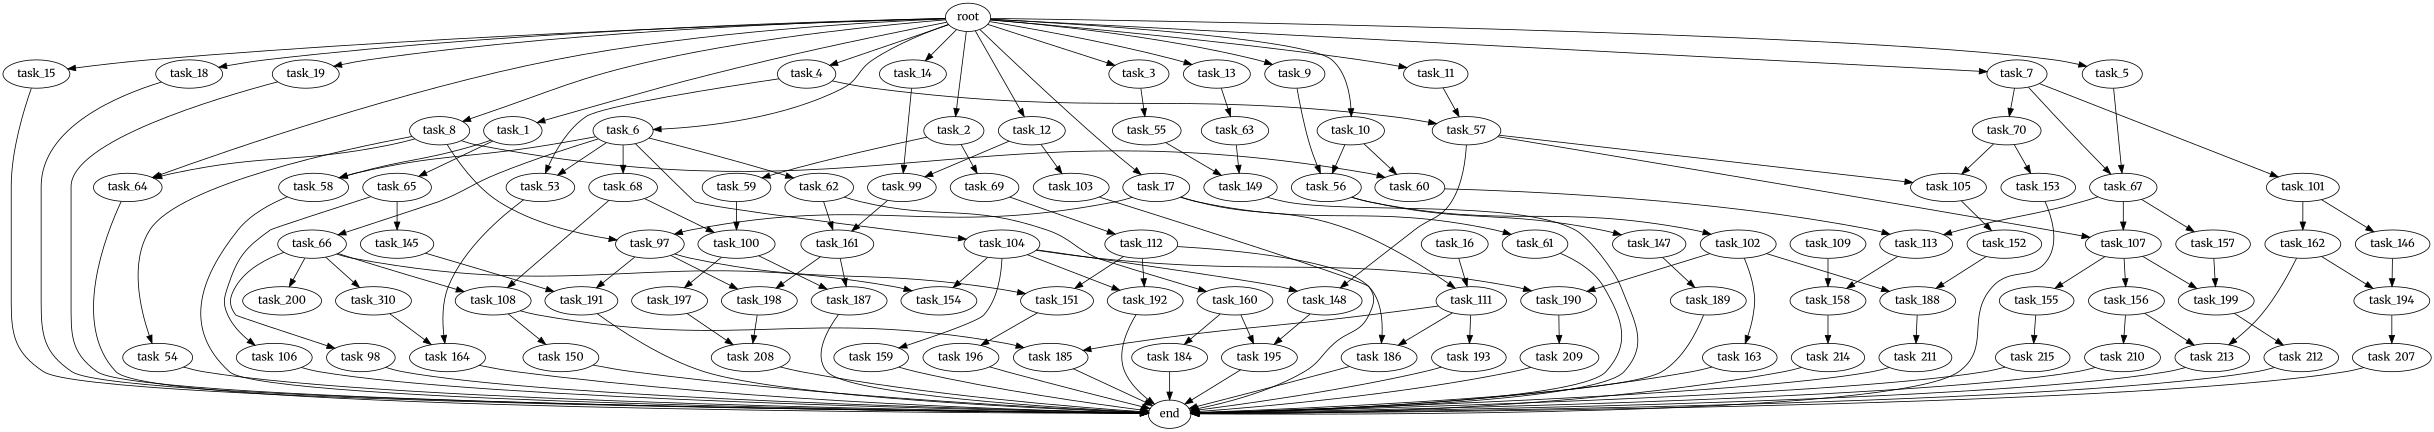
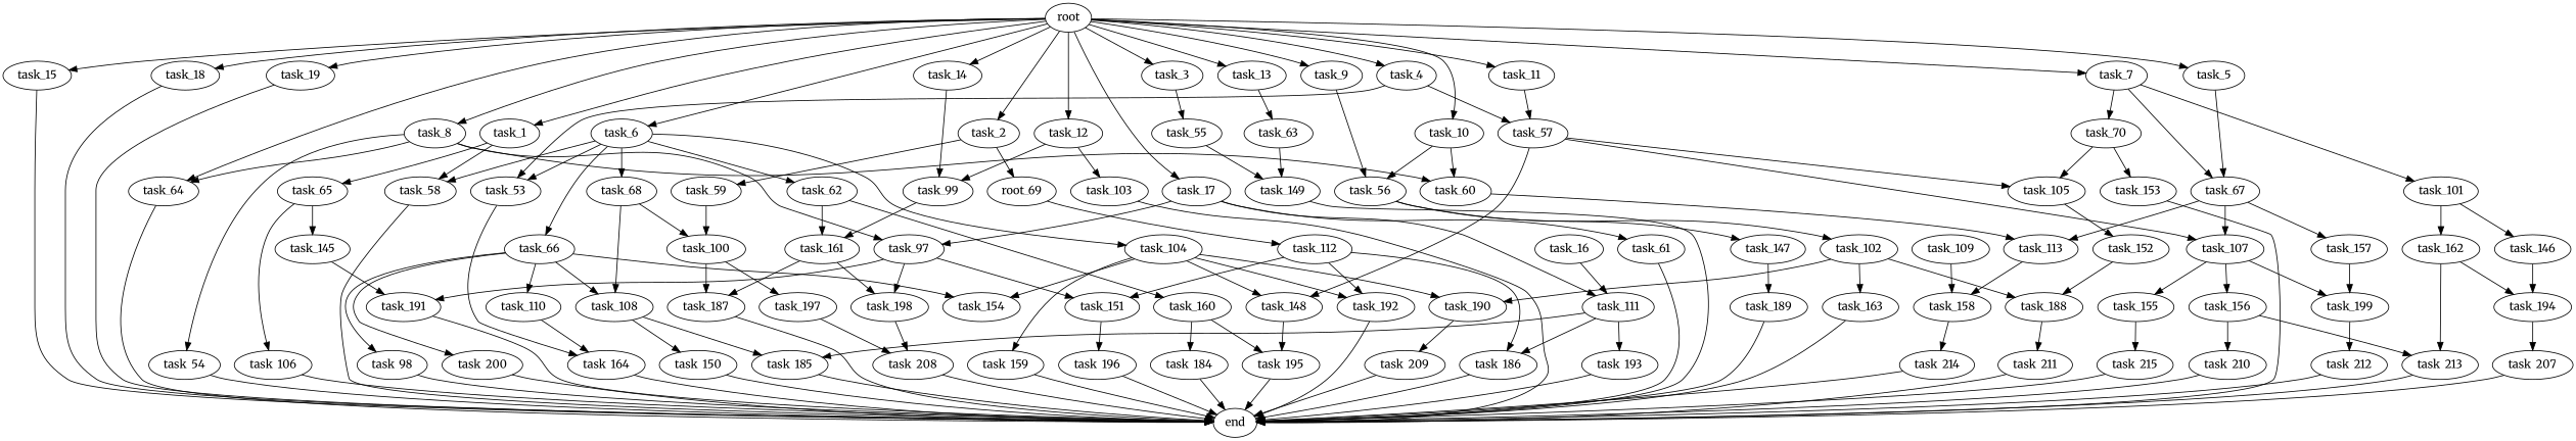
  digraph {
    fontname=Merriweather
    node [fontname=Merriweather]
    edge [fontname=Merriweather]
    root
    task_1
    task_2
    task_3
    task_4
    task_5
    task_6
    task_7
    task_8
    task_9
    task_10
    task_11
    task_12
    task_13
    task_14
    task_15
    task_17
    task_18
    task_19
    task_64
    task_58
    task_65
    task_59
-   task_69
+   task_69 [label=root_69]
    task_55
    task_53
    task_57
    task_67
    task_62
    task_66
    task_68
    task_104
    task_70
    task_101
    task_54
    task_60
    task_97
    task_56
    task_99
    task_103
    task_63
    end
    task_16
    task_111
    task_61
    task_106
    task_145
    task_100
    task_112
    task_149
    task_164
    task_105
    task_107
    task_148
    task_109
    task_158
    task_160
    task_161
    task_98
    task_108
-   task_110 [label=task_310]
+   task_110
    task_154
    task_200
    task_190
    task_159
    task_192
    task_113
    task_157
    task_153
    task_146
    task_162
    task_151
    task_191
    task_198
    task_102
    task_147
    task_185
    task_186
    task_193
    task_163
    task_188
    task_189
    task_152
    task_155
    task_156
    task_199
    task_195
    task_187
    task_197
    task_184
    task_150
    task_196
    task_208
    task_194
    task_213
    task_211
    task_209
    task_215
    task_210
    task_212
    task_214
    task_207
    root -> task_1
    root -> task_2
    root -> task_3
    root -> task_4
    root -> task_5
    root -> task_6
    root -> task_7
    root -> task_8
    root -> task_9
    root -> task_10
    root -> task_11
    root -> task_12
    root -> task_13
    root -> task_14
    root -> task_15
    root -> task_17
    root -> task_18
    root -> task_19
    root -> task_64
    task_1 -> task_58
    task_1 -> task_65
    task_2 -> task_59
    task_2 -> task_69
    task_3 -> task_55
    task_4 -> task_53
    task_4 -> task_57
    task_5 -> task_67
    task_6 -> task_58
    task_6 -> task_53
    task_6 -> task_62
    task_6 -> task_66
    task_6 -> task_68
    task_6 -> task_104
    task_7 -> task_67
    task_7 -> task_70
    task_7 -> task_101
    task_8 -> task_64
    task_8 -> task_54
    task_8 -> task_60
    task_8 -> task_97
    task_9 -> task_56
    task_10 -> task_60
    task_10 -> task_56
    task_11 -> task_57
    task_12 -> task_99
    task_12 -> task_103
    task_13 -> task_63
    task_14 -> task_99
    task_15 -> end
    task_17 -> task_97
    task_17 -> task_111
    task_17 -> task_61
    task_18 -> end
    task_19 -> end
    task_64 -> end
    task_58 -> end
    task_65 -> task_106
    task_65 -> task_145
    task_59 -> task_100
    task_69 -> task_112
    task_55 -> task_149
    task_53 -> task_164
    task_57 -> task_105
    task_57 -> task_107
    task_57 -> task_148
    task_67 -> task_107
    task_67 -> task_113
    task_67 -> task_157
    task_62 -> task_160
    task_62 -> task_161
    task_66 -> task_98
    task_66 -> task_108
    task_66 -> task_110
    task_66 -> task_154
    task_66 -> task_200
    task_68 -> task_100
    task_68 -> task_108
    task_104 -> task_148
    task_104 -> task_154
    task_104 -> task_190
    task_104 -> task_159
    task_104 -> task_192
    task_70 -> task_105
    task_70 -> task_153
    task_101 -> task_146
    task_101 -> task_162
    task_54 -> end
    task_60 -> task_113
    task_97 -> task_151
    task_97 -> task_191
    task_97 -> task_198
    task_56 -> task_102
    task_56 -> task_147
    task_99 -> task_161
    task_103 -> end
    task_63 -> task_149
    task_16 -> task_111
    task_111 -> task_185
    task_111 -> task_186
    task_111 -> task_193
    task_61 -> end
    task_106 -> end
    task_145 -> task_191
    task_100 -> task_187
    task_100 -> task_197
    task_112 -> task_192
    task_112 -> task_151
    task_112 -> task_186
    task_149 -> end
    task_164 -> end
    task_105 -> task_152
    task_107 -> task_155
    task_107 -> task_156
    task_107 -> task_199
    task_148 -> task_195
    task_109 -> task_158
    task_158 -> task_214
    task_160 -> task_195
    task_160 -> task_184
    task_161 -> task_198
    task_161 -> task_187
    task_98 -> end
    task_108 -> task_185
    task_108 -> task_150
    task_110 -> task_164
+   task_200 -> end
    task_190 -> task_209
    task_159 -> end
    task_192 -> end
    task_113 -> task_158
    task_157 -> task_199
    task_153 -> end
    task_146 -> task_194
    task_162 -> task_194
    task_162 -> task_213
    task_151 -> task_196
    task_191 -> end
    task_198 -> task_208
    task_102 -> task_190
    task_102 -> task_163
    task_102 -> task_188
    task_147 -> task_189
    task_185 -> end
    task_186 -> end
    task_193 -> end
    task_163 -> end
    task_188 -> task_211
    task_189 -> end
    task_152 -> task_188
    task_155 -> task_215
    task_156 -> task_213
    task_156 -> task_210
    task_199 -> task_212
    task_195 -> end
    task_187 -> end
    task_197 -> task_208
    task_184 -> end
    task_150 -> end
    task_196 -> end
    task_208 -> end
    task_194 -> task_207
    task_213 -> end
    task_211 -> end
    task_209 -> end
    task_215 -> end
    task_210 -> end
    task_212 -> end
    task_214 -> end
    task_207 -> end
  }
